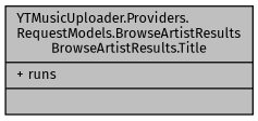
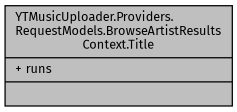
  digraph {
    fontname="Fira Sans"
-   n1 [color=black fillcolor=grey75 fontcolor=black fontname="Fira Sans" fontsize=10 height=0.2 label="{YTMusicUploader.Providers.\lRequestModels.BrowseArtistResults\lBrowseArtistResults.Title\n|+ runs\l|}" shape=record style=filled width=0.4]
+   n1 [color=black fillcolor=grey75 fontcolor=black fontname="Fira Sans" fontsize=10 height=0.2 label="{YTMusicUploader.Providers.\lRequestModels.BrowseArtistResults\lContext.Title\n|+ runs\l|}" shape=record style=filled width=0.4]
  }
